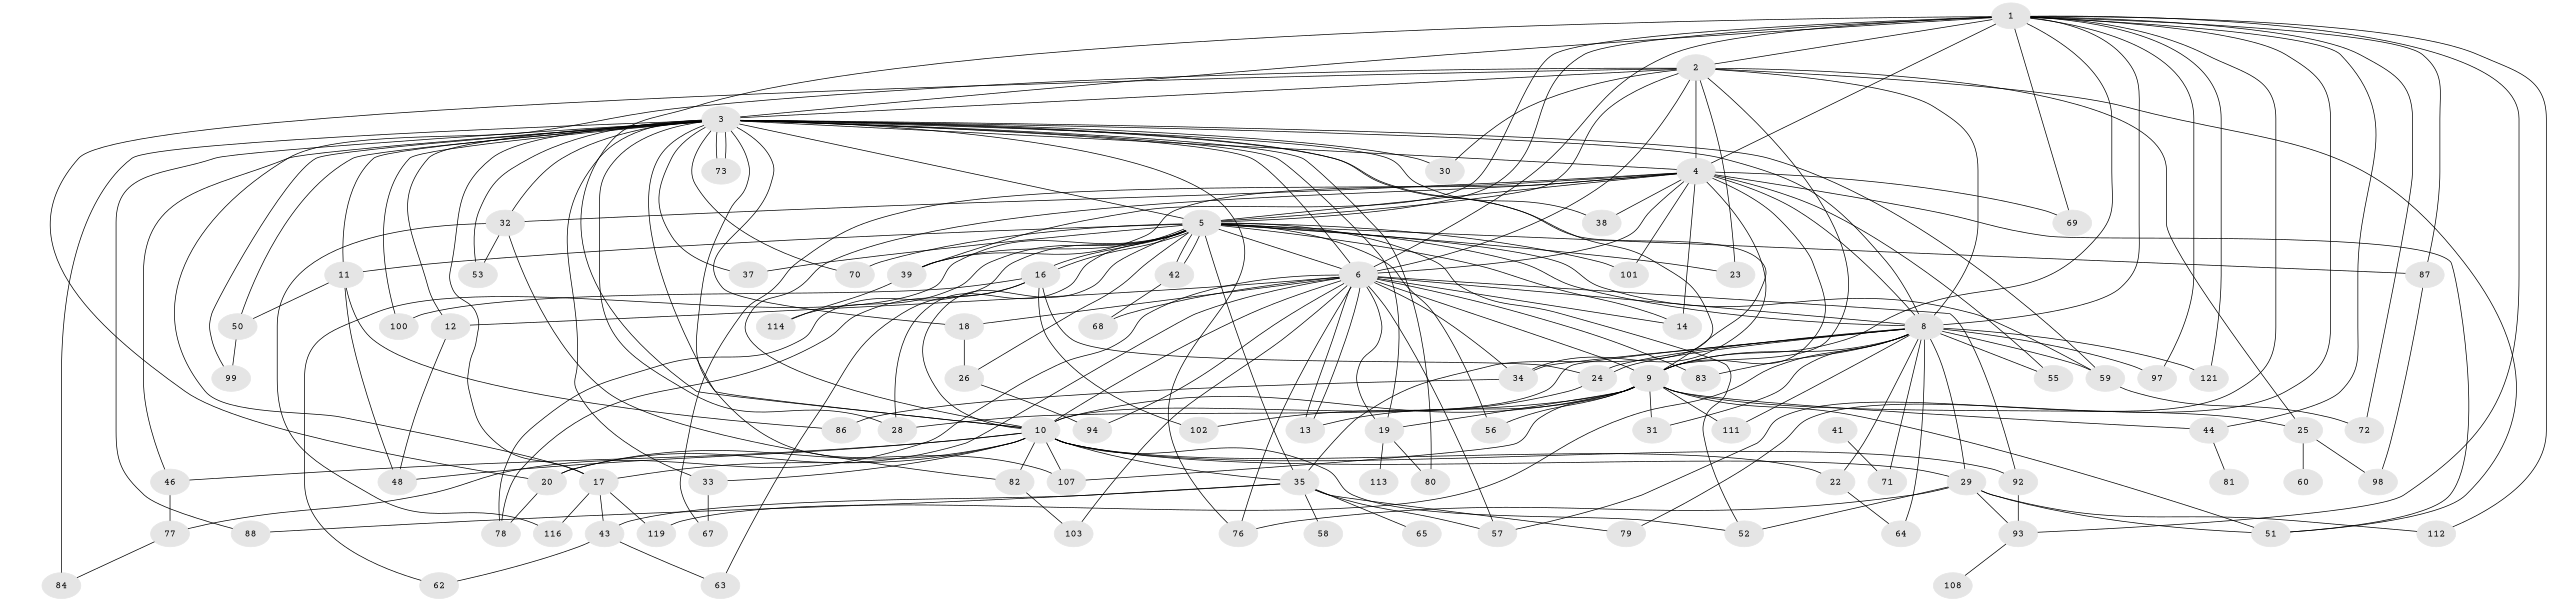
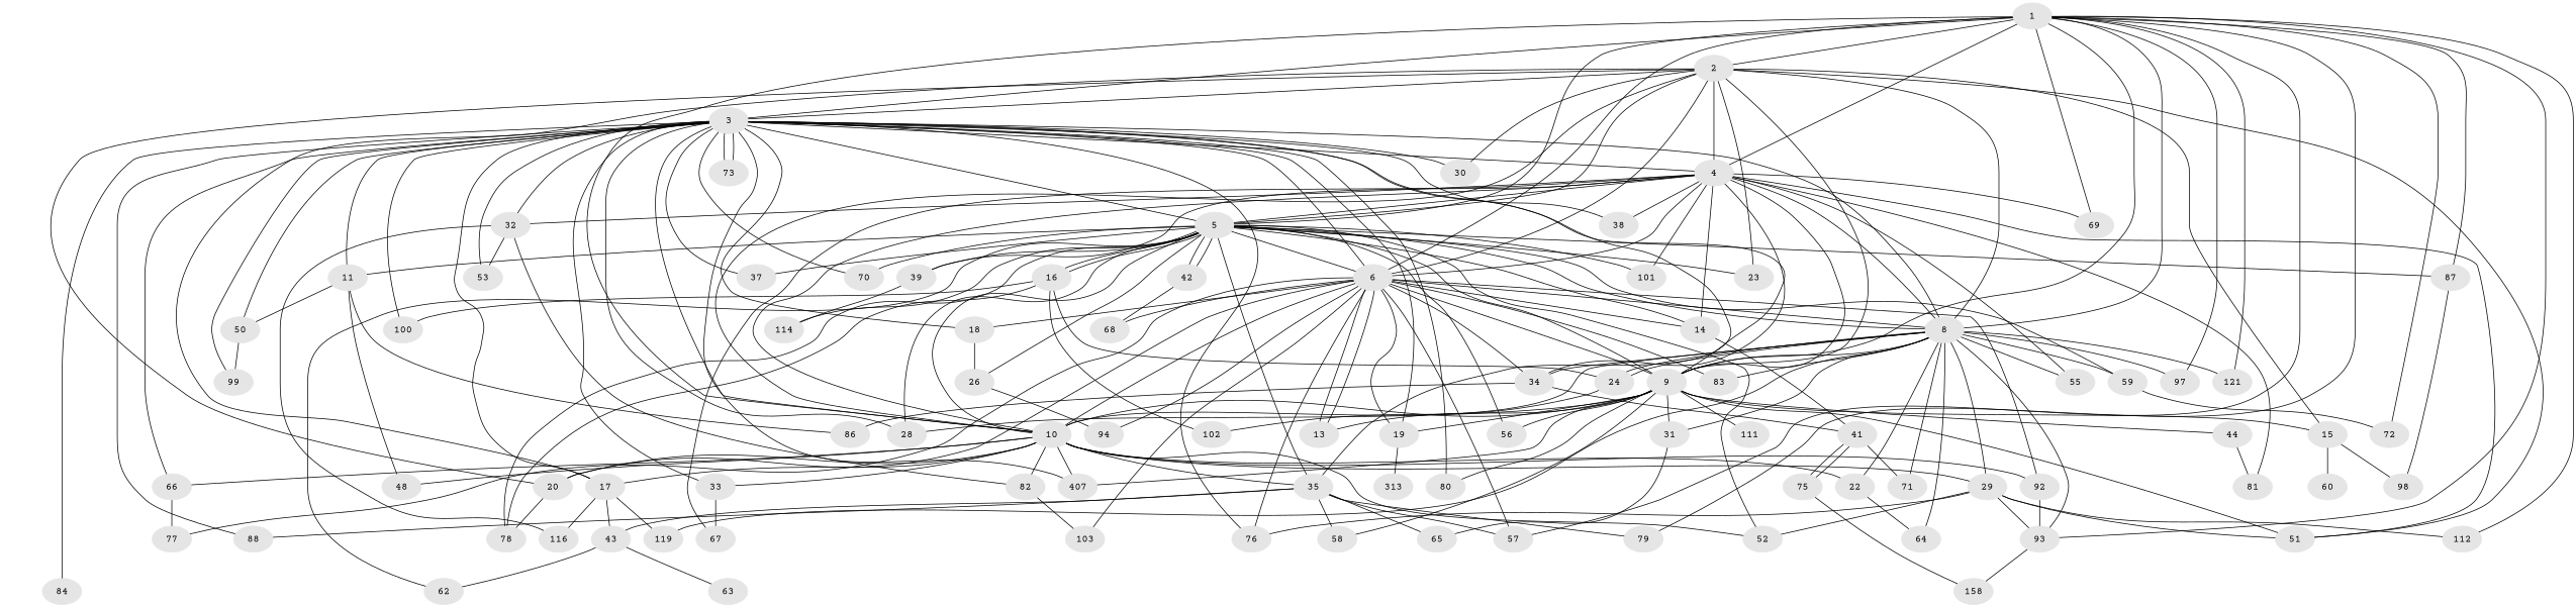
  graph {
    fontname="Courier Prime"
    node [color=gray90 fontname="Courier Prime" style=filled]
    edge [fontname="Courier Prime"]
    1 [super="+7"]
    2 [super="+115"]
    3 [super="+96"]
    4 [super="+46"]
    5 [super="+104"]
    6 [super="+95"]
    8 [super="+25"]
    9 [super="+21"]
    10 [super="+45"]
    39 [super="+61"]
    44
    57 [super="+106"]
    69
    72
    79
    87
    93 [super="+109"]
    97
    112
    121
-   15 [label=25]
+   15
    17 [super="+49"]
    20 [super="+117"]
    23
    30
    51
    11 [super="+47"]
-   12
    18
    19 [super="+74"]
    28 [super="+85"]
    32
    33
    35 [super="+36"]
    37
    38
    50
    53
    59
-   66 [label=46]
+   66
    70
    73
    76 [super="+90"]
    80
    84 [super="+110"]
    88
    99
    100
-   107 [super="+118"]
+   107 [super="+118" label=407]
    14 [super="+27"]
    34
    55
    67
    81
    101
    16 [super="+54"]
    26
    42
    52 [super="+120"]
    56
    62
    78 [super="+89"]
    114
    13
    68
    77
    83
    92
    94
    103
    22
    24 [super="+40"]
    29 [super="+91"]
    31
    64
    71
    111
    119
    58
    48 [super="+105"]
    82
    98
-   108
+   108 [label=158]
    60
    43
    116
    86
-   113
+   113 [label=313]
    65
    41
    63
    102
+   75
    1 -- 2 [weight=2]
    1 -- 3 [weight=2]
    1 -- 4 [weight=3]
    1 -- 5 [weight=2]
    1 -- 6 [weight=2]
    1 -- 8 [weight=2]
    1 -- 9 [weight=2]
    1 -- 10 [weight=2]
-   1 -- 39
-   1 -- 44
    1 -- 57
    1 -- 69
    1 -- 72
    1 -- 79
    1 -- 87
    1 -- 93
    1 -- 97
    1 -- 112
    1 -- 121
    2 -- 3
    2 -- 4
    2 -- 5
    2 -- 6
    2 -- 8
    2 -- 9
+   2 -- 10
    2 -- 15
    2 -- 17
    2 -- 20
    2 -- 23
    2 -- 30
    2 -- 51
    3 -- 4
    3 -- 5
    3 -- 6
    3 -- 8 [weight=2]
    3 -- 9
    3 -- 10
    3 -- 17
    3 -- 30
    3 -- 11
-   3 -- 12
    3 -- 18
    3 -- 19
    3 -- 28
    3 -- 32
    3 -- 33
    3 -- 35
    3 -- 37
    3 -- 38
    3 -- 50
    3 -- 53
-   3 -- 59
    3 -- 66
    3 -- 70
    3 -- 73
    3 -- 73
    3 -- 76
    3 -- 80
    3 -- 84 [weight=2]
    3 -- 88
    3 -- 99
    3 -- 100
    3 -- 107
    4 -- 5
    4 -- 6
    4 -- 8
    4 -- 9
    4 -- 10
    4 -- 39
    4 -- 69
    4 -- 51
    4 -- 32
    4 -- 38
    4 -- 14 [weight=2]
    4 -- 34
    4 -- 55
    4 -- 67
+   4 -- 81
    4 -- 101
    5 -- 6
    5 -- 8
+   5 -- 9
    5 -- 10
    5 -- 39
    5 -- 87
    5 -- 23
    5 -- 11 [weight=2]
    5 -- 28
    5 -- 35
    5 -- 37
    5 -- 59
    5 -- 70
    5 -- 14
    5 -- 101
    5 -- 16 [weight=2]
    5 -- 16
    5 -- 26
    5 -- 42
    5 -- 42
    5 -- 52
    5 -- 56
    5 -- 62
    5 -- 78
    5 -- 114
    6 -- 8
    6 -- 9
    6 -- 10
    6 -- 57
    6 -- 20
-   6 -- 12
    6 -- 18
    6 -- 19
    6 -- 76
    6 -- 14
    6 -- 34
    6 -- 13
    6 -- 13
    6 -- 68
    6 -- 77
    6 -- 83
    6 -- 92
    6 -- 94
    6 -- 103
    8 -- 9
    8 -- 10
    8 -- 97
    8 -- 121
    8 -- 59
    8 -- 34
    8 -- 55
    8 -- 83
    8 -- 22
    8 -- 24
    8 -- 24
    8 -- 29
    8 -- 31
    8 -- 64
    8 -- 71
-   8 -- 111
+   8 -- 93
    8 -- 119
    9 -- 10 [weight=2]
    9 -- 44
    9 -- 15
    9 -- 51
    9 -- 19
    9 -- 28
-   19 -- 80
+   9 -- 80
    9 -- 107
    9 -- 56
    9 -- 13
    9 -- 31
    9 -- 111
+   9 -- 58
    10 -- 17
    10 -- 20
    10 -- 33
    10 -- 35
    10 -- 66
    10 -- 107
    10 -- 52
    10 -- 92
    10 -- 22
    10 -- 29
    10 -- 48
    10 -- 82
    39 -- 114
    44 -- 81
    87 -- 98
    93 -- 108
    15 -- 98
    15 -- 60
    17 -- 119
    17 -- 43
    17 -- 116
    20 -- 78
    11 -- 50
    11 -- 48
    11 -- 86
-   12 -- 48
    18 -- 26
    19 -- 113
    32 -- 53
    32 -- 82
    32 -- 116
    33 -- 67
    35 -- 57
    35 -- 79
    35 -- 88
    35 -- 58
    35 -- 43
    35 -- 65
    50 -- 99
    59 -- 72
    66 -- 77
+   14 -- 41
    34 -- 86
+   34 -- 41
    16 -- 100
    16 -- 78
    16 -- 24
-   16 -- 63
    16 -- 102
    26 -- 94
    42 -- 68
-   77 -- 84
    92 -- 93
    22 -- 64
    24 -- 102
    29 -- 93
    29 -- 112
    29 -- 51
    29 -- 76
    29 -- 52
+   31 -- 65
    82 -- 103
    43 -- 62
    43 -- 63
    41 -- 71
+   41 -- 75
+   41 -- 75
+   75 -- 108
  }
